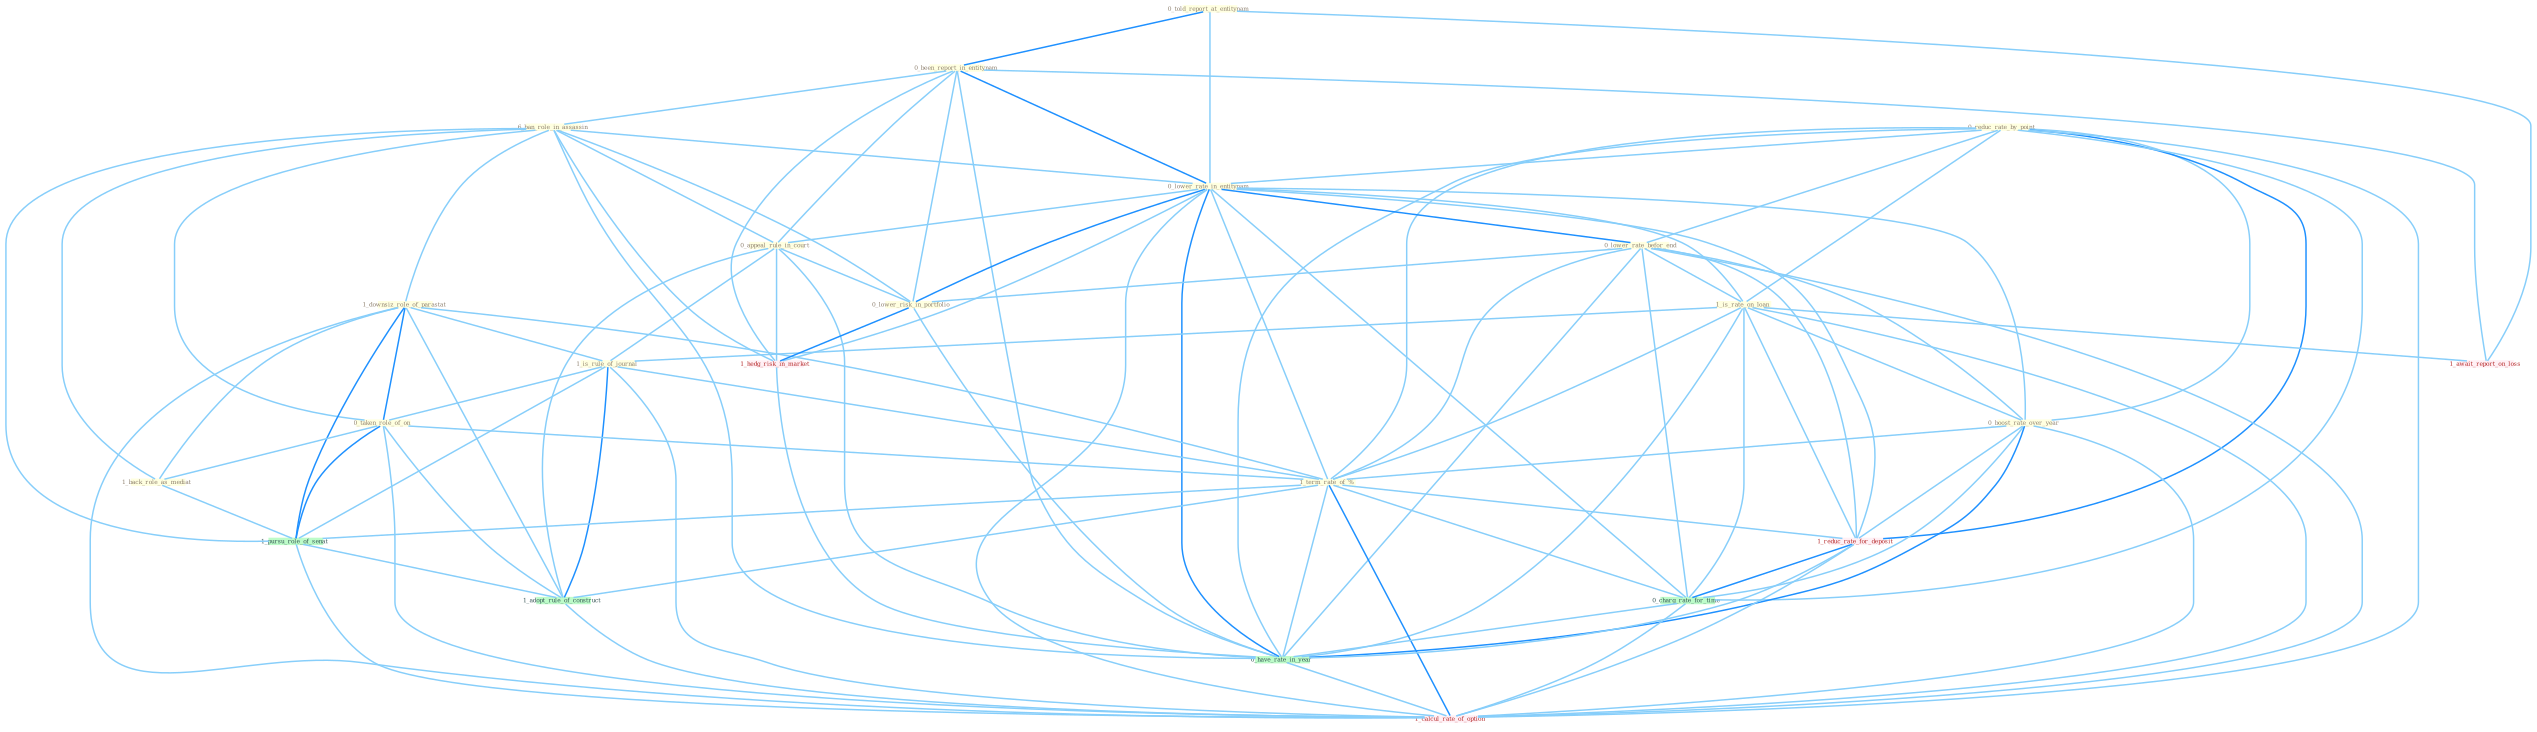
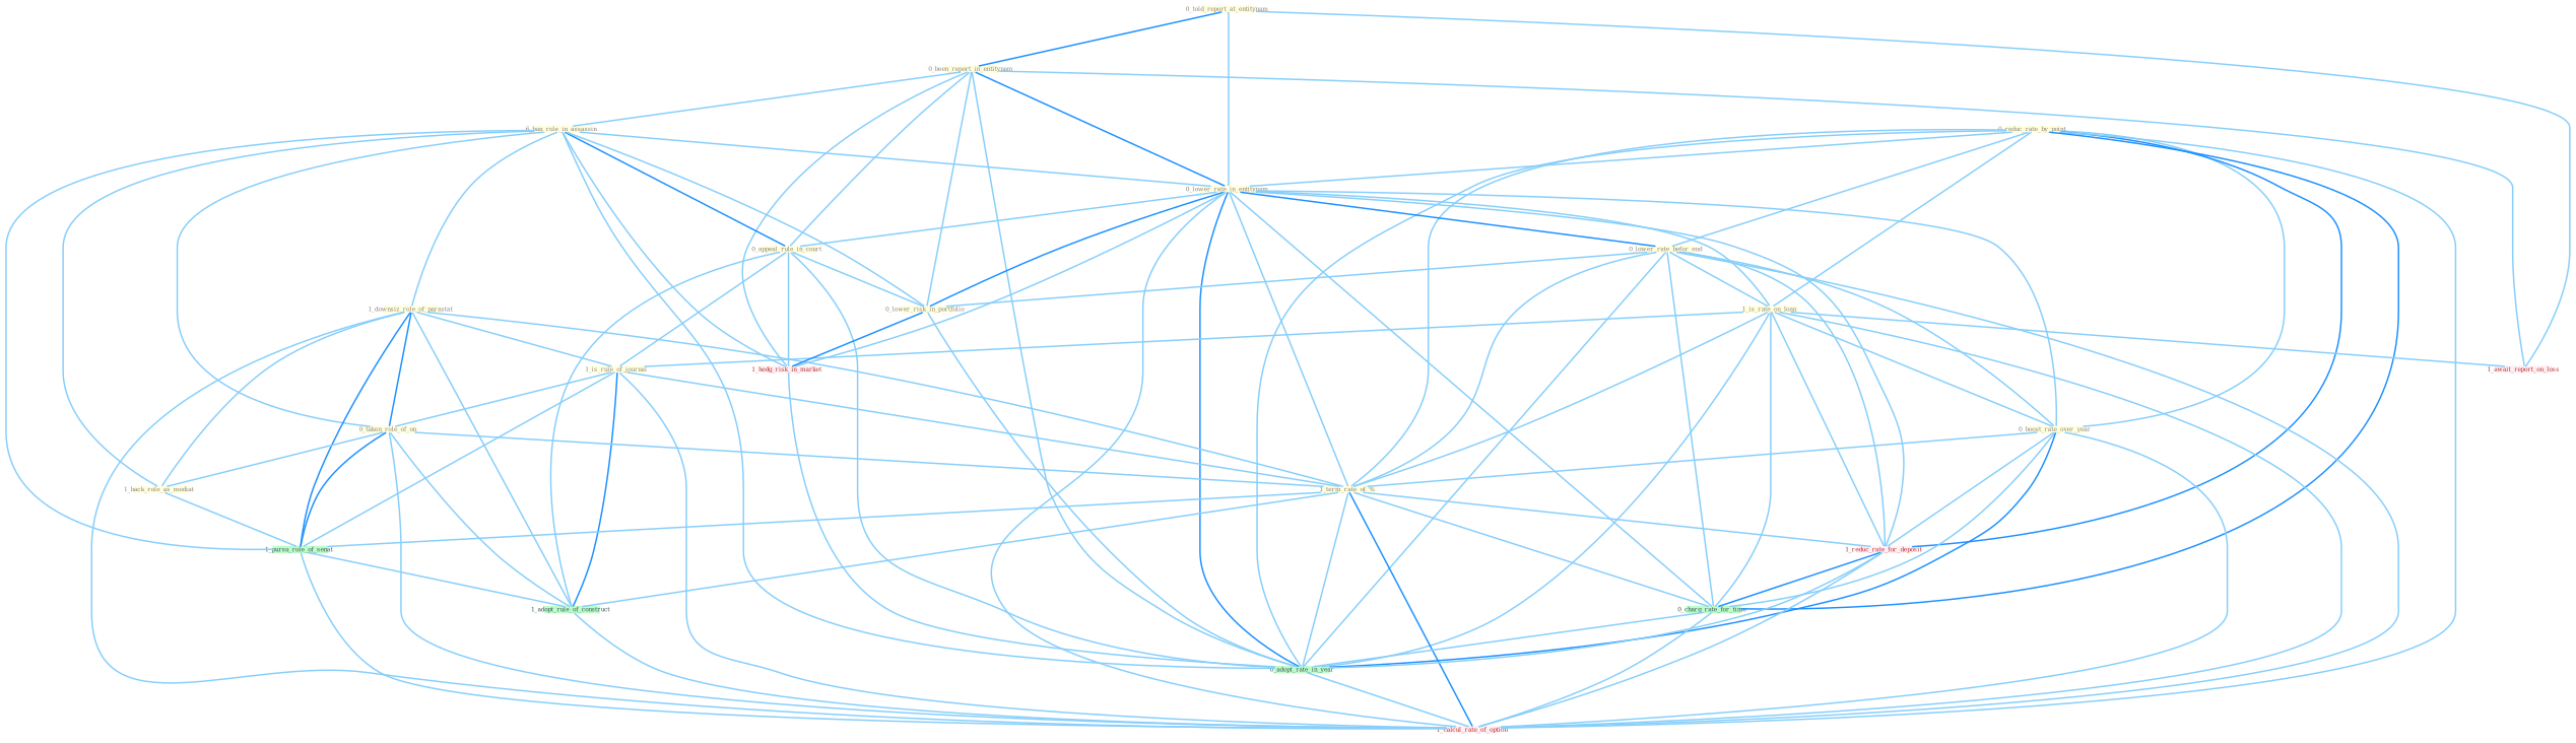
  graph {
    node [color="#ffffe0" fixedsize=true fontcolor="#8b7d6b" fontsize=4 shape=polygon style=filled]
    edge [color="#87cefa" w=1]
    "0_told_report_at_entitynam " [height=.06 width=.5]
    "0_reduc_rate_by_point " [height=.06 width=.5]
    "0_been_report_in_entitynam " [height=.06 width=.5]
    n4 [height=.06 label="6_ban_role_in_assassin" width=.5]
    "0_lower_rate_in_entitynam " [height=.06 width=.5]
    "1_downsiz_role_of_parastat " [height=.06 width=.5]
    "0_lower_rate_befor_end " [height=.06 width=.5]
    "0_appeal_rule_in_court " [height=.06 width=.5]
    "1_is_rate_on_loan " [height=.06 width=.5]
    "1_is_rule_of_journal " [height=.06 width=.5]
    "0_lower_risk_in_portfolio " [height=.06 width=.5]
    "0_boost_rate_over_year " [height=.06 width=.5]
    "0_taken_role_of_on " [height=.06 width=.5]
    "1_term_rate_of_% " [height=.06 width=.5]
    "1_back_role_as_mediat " [height=.06 width=.5]
    "1_await_report_on_loss " [color="#fff0f5" fontcolor="#b22222" height=.06 width=.5]
    "1_reduc_rate_for_deposit " [color="#fff0f5" fontcolor="#b22222" height=.06 width=.5]
    "1_hedg_risk_in_market " [color="#fff0f5" fontcolor="#b22222" height=.06 width=.5]
    "1_calcul_rate_of_option " [color="#fff0f5" fontcolor="#b22222" height=.06 width=.5]
    "0_charg_rate_for_time " [color="#BDFCC9" fontcolor="#2f4f4f" height=.06 width=.5]
-   "0_have_rate_in_year " [color="#BDFCC9" fontcolor="#2f4f4f" height=.06 width=.5]
+   "0_have_rate_in_year " [color="#BDFCC9" fontcolor="#2f4f4f" height=.06 width=.5 label="0_adopt_rate_in_year"]
    "1_pursu_role_of_senat " [color="#BDFCC9" fontcolor="#2f4f4f" height=.06 width=.5]
    "1_adopt_rule_of_construct " [color="#BDFCC9" fontcolor="#2f4f4f" height=.06 width=.5]
    subgraph sub_1 {
      "0_told_report_at_entitynam "
      "0_reduc_rate_by_point "
      "0_been_report_in_entitynam "
      n4
      "0_lower_rate_in_entitynam "
      "1_downsiz_role_of_parastat "
      "0_lower_rate_befor_end "
      "0_appeal_rule_in_court "
      "1_is_rate_on_loan "
      "1_is_rule_of_journal "
      "0_lower_risk_in_portfolio "
      "0_boost_rate_over_year "
      "0_taken_role_of_on "
      "1_term_rate_of_% "
      "1_back_role_as_mediat "
    }
    subgraph sub_2 {
      "1_await_report_on_loss "
      "1_reduc_rate_for_deposit "
      "1_hedg_risk_in_market "
      "1_calcul_rate_of_option "
    }
    "0_told_report_at_entitynam " -- "0_been_report_in_entitynam " [color="#1e90ff" w=2]
    "0_told_report_at_entitynam " -- "0_lower_rate_in_entitynam "
    "0_told_report_at_entitynam " -- "1_await_report_on_loss "
    "0_reduc_rate_by_point " -- "0_lower_rate_in_entitynam "
    "0_reduc_rate_by_point " -- "0_lower_rate_befor_end "
    "0_reduc_rate_by_point " -- "1_is_rate_on_loan "
    "0_reduc_rate_by_point " -- "0_boost_rate_over_year "
    "0_reduc_rate_by_point " -- "1_term_rate_of_% "
    "0_reduc_rate_by_point " -- "1_reduc_rate_for_deposit " [color="#1e90ff" w=2]
    "0_reduc_rate_by_point " -- "1_calcul_rate_of_option "
-   "0_reduc_rate_by_point " -- "0_charg_rate_for_time "
+   "0_reduc_rate_by_point " -- "0_charg_rate_for_time " [color="#1e90ff"]
    "0_reduc_rate_by_point " -- "0_have_rate_in_year "
    "0_been_report_in_entitynam " -- n4
    "0_been_report_in_entitynam " -- "0_lower_rate_in_entitynam " [color="#1e90ff" w=2]
    "0_been_report_in_entitynam " -- "0_appeal_rule_in_court "
    "0_been_report_in_entitynam " -- "0_lower_risk_in_portfolio "
    "0_been_report_in_entitynam " -- "1_await_report_on_loss "
    "0_been_report_in_entitynam " -- "1_hedg_risk_in_market "
    "0_been_report_in_entitynam " -- "0_have_rate_in_year "
    n4 -- "0_lower_rate_in_entitynam "
    n4 -- "1_downsiz_role_of_parastat "
-   n4 -- "0_appeal_rule_in_court "
+   n4 -- "0_appeal_rule_in_court " [color="#1e90ff"]
    n4 -- "0_lower_risk_in_portfolio "
    n4 -- "0_taken_role_of_on "
    n4 -- "1_back_role_as_mediat "
    n4 -- "1_hedg_risk_in_market "
    n4 -- "0_have_rate_in_year "
    n4 -- "1_pursu_role_of_senat "
    "0_lower_rate_in_entitynam " -- "0_lower_rate_befor_end " [color="#1e90ff" w=2]
    "0_lower_rate_in_entitynam " -- "0_appeal_rule_in_court "
    "0_lower_rate_in_entitynam " -- "1_is_rate_on_loan "
    "0_lower_rate_in_entitynam " -- "0_lower_risk_in_portfolio " [color="#1e90ff" w=2]
    "0_lower_rate_in_entitynam " -- "0_boost_rate_over_year "
    "0_lower_rate_in_entitynam " -- "1_term_rate_of_% "
    "0_lower_rate_in_entitynam " -- "1_reduc_rate_for_deposit "
    "0_lower_rate_in_entitynam " -- "1_hedg_risk_in_market "
    "0_lower_rate_in_entitynam " -- "1_calcul_rate_of_option "
    "0_lower_rate_in_entitynam " -- "0_charg_rate_for_time "
    "0_lower_rate_in_entitynam " -- "0_have_rate_in_year " [color="#1e90ff" w=2]
    "1_downsiz_role_of_parastat " -- "1_is_rule_of_journal "
    "1_downsiz_role_of_parastat " -- "0_taken_role_of_on " [color="#1e90ff" w=2]
    "1_downsiz_role_of_parastat " -- "1_term_rate_of_% "
    "1_downsiz_role_of_parastat " -- "1_back_role_as_mediat "
    "1_downsiz_role_of_parastat " -- "1_calcul_rate_of_option "
    "1_downsiz_role_of_parastat " -- "1_pursu_role_of_senat " [color="#1e90ff" w=2]
    "1_downsiz_role_of_parastat " -- "1_adopt_rule_of_construct "
    "0_lower_rate_befor_end " -- "1_is_rate_on_loan "
    "0_lower_rate_befor_end " -- "0_lower_risk_in_portfolio "
    "0_lower_rate_befor_end " -- "0_boost_rate_over_year "
    "0_lower_rate_befor_end " -- "1_term_rate_of_% "
    "0_lower_rate_befor_end " -- "1_reduc_rate_for_deposit "
    "0_lower_rate_befor_end " -- "1_calcul_rate_of_option "
    "0_lower_rate_befor_end " -- "0_charg_rate_for_time "
    "0_lower_rate_befor_end " -- "0_have_rate_in_year "
    "0_appeal_rule_in_court " -- "1_is_rule_of_journal "
    "0_appeal_rule_in_court " -- "0_lower_risk_in_portfolio "
    "0_appeal_rule_in_court " -- "1_hedg_risk_in_market "
    "0_appeal_rule_in_court " -- "0_have_rate_in_year "
    "0_appeal_rule_in_court " -- "1_adopt_rule_of_construct "
    "1_is_rate_on_loan " -- "1_is_rule_of_journal "
    "1_is_rate_on_loan " -- "0_boost_rate_over_year "
    "1_is_rate_on_loan " -- "1_term_rate_of_% "
    "1_is_rate_on_loan " -- "1_await_report_on_loss "
    "1_is_rate_on_loan " -- "1_reduc_rate_for_deposit "
    "1_is_rate_on_loan " -- "1_calcul_rate_of_option "
    "1_is_rate_on_loan " -- "0_charg_rate_for_time "
    "1_is_rate_on_loan " -- "0_have_rate_in_year "
    "1_is_rule_of_journal " -- "0_taken_role_of_on "
    "1_is_rule_of_journal " -- "1_term_rate_of_% "
    "1_is_rule_of_journal " -- "1_calcul_rate_of_option "
    "1_is_rule_of_journal " -- "1_pursu_role_of_senat "
    "1_is_rule_of_journal " -- "1_adopt_rule_of_construct " [color="#1e90ff" w=2]
    "0_lower_risk_in_portfolio " -- "1_hedg_risk_in_market " [color="#1e90ff" w=2]
    "0_lower_risk_in_portfolio " -- "0_have_rate_in_year "
    "0_boost_rate_over_year " -- "1_term_rate_of_% "
    "0_boost_rate_over_year " -- "1_reduc_rate_for_deposit "
    "0_boost_rate_over_year " -- "1_calcul_rate_of_option "
    "0_boost_rate_over_year " -- "0_charg_rate_for_time "
    "0_boost_rate_over_year " -- "0_have_rate_in_year " [color="#1e90ff" w=2]
    "0_taken_role_of_on " -- "1_term_rate_of_% "
    "0_taken_role_of_on " -- "1_back_role_as_mediat "
    "0_taken_role_of_on " -- "1_calcul_rate_of_option "
    "0_taken_role_of_on " -- "1_pursu_role_of_senat " [color="#1e90ff" w=2]
    "0_taken_role_of_on " -- "1_adopt_rule_of_construct "
    "1_term_rate_of_% " -- "1_reduc_rate_for_deposit "
    "1_term_rate_of_% " -- "1_calcul_rate_of_option " [color="#1e90ff" w=2]
    "1_term_rate_of_% " -- "0_charg_rate_for_time "
    "1_term_rate_of_% " -- "0_have_rate_in_year "
    "1_term_rate_of_% " -- "1_pursu_role_of_senat "
    "1_term_rate_of_% " -- "1_adopt_rule_of_construct "
    "1_back_role_as_mediat " -- "1_pursu_role_of_senat "
    "1_reduc_rate_for_deposit " -- "1_calcul_rate_of_option "
    "1_reduc_rate_for_deposit " -- "0_charg_rate_for_time " [color="#1e90ff" w=2]
    "1_reduc_rate_for_deposit " -- "0_have_rate_in_year "
    "1_hedg_risk_in_market " -- "0_have_rate_in_year "
    "0_charg_rate_for_time " -- "1_calcul_rate_of_option "
    "0_charg_rate_for_time " -- "0_have_rate_in_year "
    "0_have_rate_in_year " -- "1_calcul_rate_of_option "
    "1_pursu_role_of_senat " -- "1_calcul_rate_of_option "
    "1_pursu_role_of_senat " -- "1_adopt_rule_of_construct "
    "1_adopt_rule_of_construct " -- "1_calcul_rate_of_option "
  }
